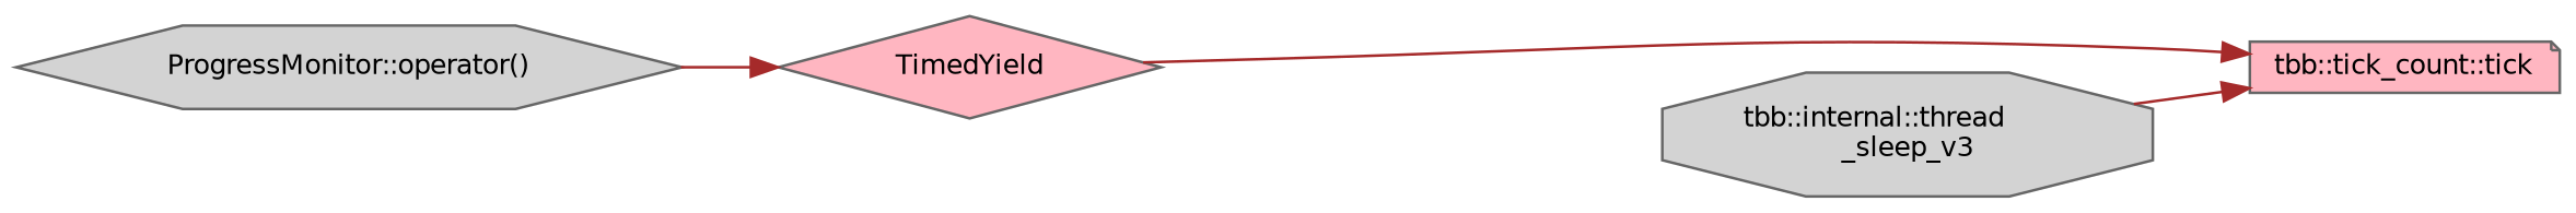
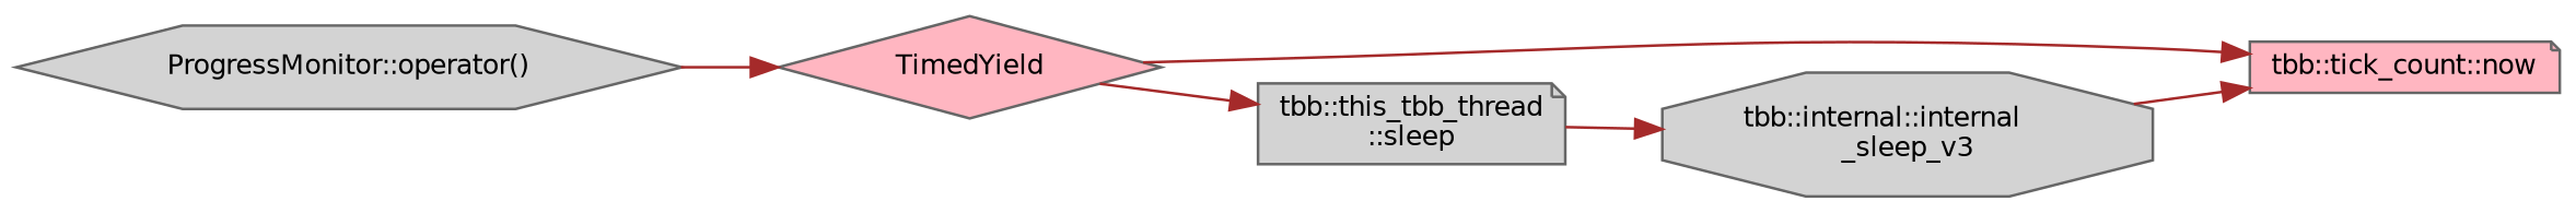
  digraph {
    rankdir=LR
    node [color=grey40 fillcolor=lightgrey fontname=Helvetica fontsize=10 shape=note style=filled]
    edge [color=brown fontname=Helvetica fontsize=10 labelfontname=Helvetica labelfontsize=10 style=solid]
    n1 [color=gray40 fontcolor=black height=0.2 label="ProgressMonitor::operator()" shape=hexagon width=0.4]
    n2 [fillcolor=lightpink height=0.2 label=TimedYield shape=diamond width=0.4]
-   n3 [fillcolor=lightpink height=0.2 label="tbb::tick_count::tick" width=0.4]
-   n5 [height=0.2 label="tbb::internal::thread\l_sleep_v3" shape=octagon width=0.4]
+   n3 [fillcolor=lightpink height=0.2 label="tbb::tick_count::now" width=0.4]
+   n4 [height=0.2 label="tbb::this_tbb_thread\l::sleep" width=0.4]
+   n5 [height=0.2 label="tbb::internal::internal\l_sleep_v3" shape=octagon width=0.4]
    n1 -> n2
    n2 -> n3
+   n2 -> n4
+   n4 -> n5
    n5 -> n3
  }
